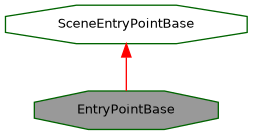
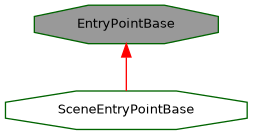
  digraph {
    node [color=darkgreen fontname=Helvetica fontsize=10 shape=octagon style=filled]
    n1 [fillcolor=grey60 fontcolor=black height=0.2 label=EntryPointBase width=0.4]
    n2 [fillcolor=white height=0.2 label=SceneEntryPointBase width=0.4]
-   n2 -> n1 [color=red dir=back fontname=Helvetica fontsize=10 labelfontname=Helvetica labelfontsize=10 style=solid]
+   n1 -> n2 [color=red dir=back fontname=Helvetica fontsize=10 labelfontname=Helvetica labelfontsize=10 style=solid]
  }
